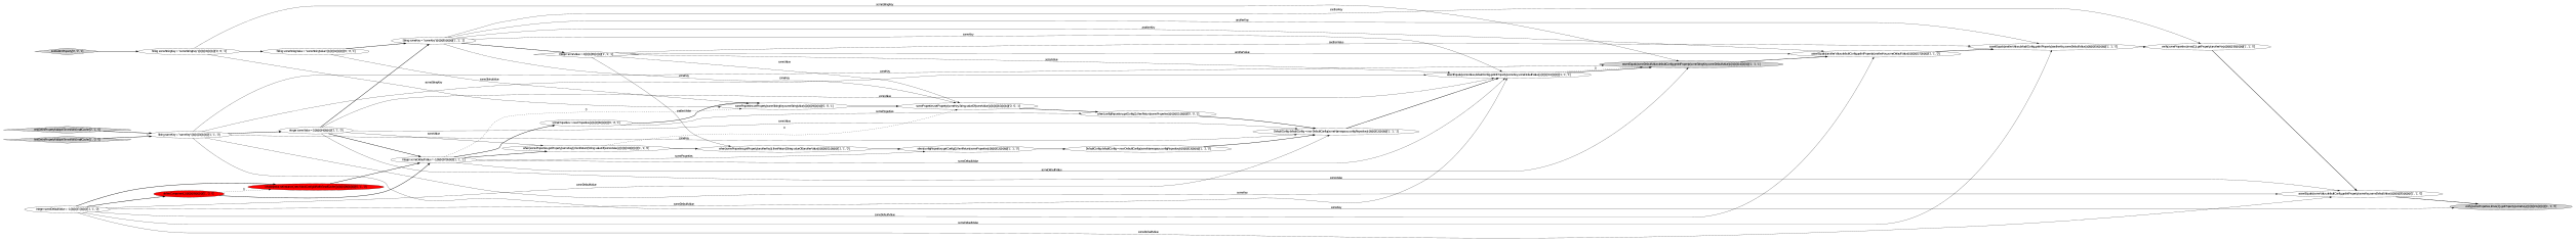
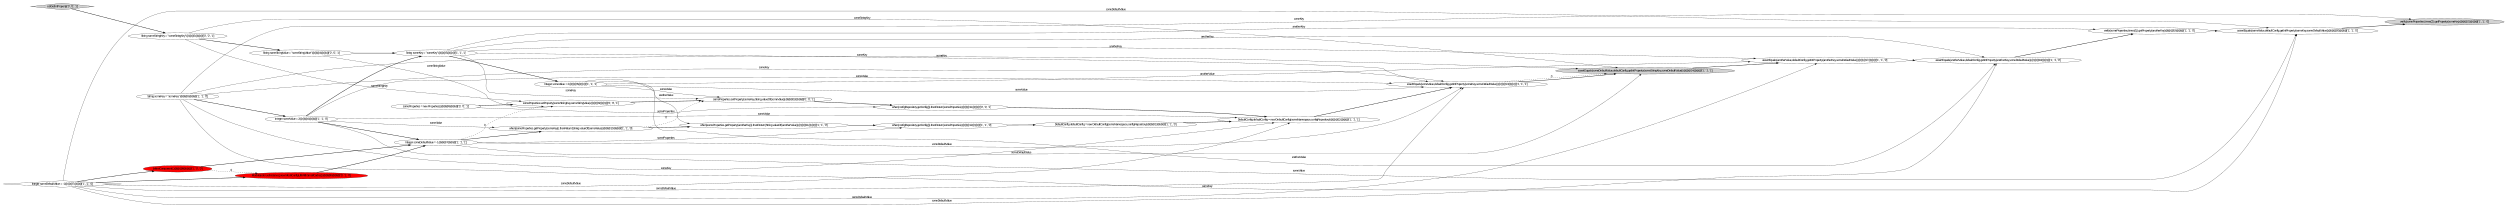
  digraph {
    fontname="Liberation Sans"
    rankdir=LR
    node [fillcolor=white fontname="Liberation Sans" shape=ellipse style=filled]
    edge [fontname="Liberation Sans" style=solid]
    n1 [label="assertEquals(someValue,defaultConfig.getIntProperty(someKey,someDefaultValue))@@@13@@@['1', '1', '1']"]
    n2 [fillcolor=lightgray label="assertEquals(someDefaultValue,defaultConfig.getIntProperty(someStringKey,someDefaultValue))@@@14@@@['1', '1', '1']"]
    n3 [label="assertEquals(anotherValue,defaultConfig.getIntProperty(anotherKey,someDefaultValue))@@@17@@@['1', '1', '0']"]
    n4 [label="verify(someProperties,times(1)).getProperty(anotherKey)@@@19@@@['1', '1', '0']"]
    n5 [label="assertEquals(someValue,defaultConfig.getIntProperty(someKey,someDefaultValue))@@@20@@@['1', '1', '0']"]
    n6 [fillcolor=lightgray label="verify(someProperties,times(2)).getProperty(someKey)@@@21@@@['1', '1', '0']"]
    n7 [label="String someKey = \"someKey\"@@@3@@@['1', '1', '0']"]
    n8 [label="Integer someValue = 2@@@4@@@['1', '1', '0']"]
    n9 [label="DefaultConfig defaultConfig = new DefaultConfig(someNamespace,configRepository)@@@12@@@['1', '1', '1']"]
    n10 [label="Integer someDefaultValue = -1@@@7@@@['1', '1', '1']"]
    n11 [label="when(someProperties.getProperty(someKey)).thenReturn(String.valueOf(someValue))@@@10@@@['1', '1', '0']"]
    n12 [label="String someKey = \"someKey\"@@@5@@@['1', '1', '1']"]
    n13 [label="someProperties.setProperty(someStringKey,someStringValue)@@@9@@@['0', '0', '1']"]
    n14 [label="someProperties.setProperty(someKey,String.valueOf(someValue))@@@10@@@['0', '0', '1']"]
    n15 [label="when(configRepository.getConfig()).thenReturn(someProperties)@@@11@@@['0', '0', '1']"]
    n16 [fillcolor=red label="defineComponent(,)@@@8@@@['1', '0', '0']"]
    n17 [fillcolor=red label="MockInjector.setInstance(,new MockConfigUtilWithSmallCache())@@@8@@@['0', '1', '0']"]
    n18 [label="when(configRepository.getConfig()).thenReturn(someProperties)@@@12@@@['1', '1', '0']"]
    n19 [label="someProperties = new Properties()@@@8@@@['0', '0', '1']"]
    n20 [label="assertEquals(anotherValue,defaultConfig.getIntProperty(anotherKey,someDefaultValue))@@@18@@@['1', '1', '0']"]
    n21 [label="when(someProperties.getProperty(anotherKey)).thenReturn(String.valueOf(anotherValue))@@@11@@@['1', '1', '0']"]
-   n22 [label="Integer someValue = 2@@@6@@@['1', '1', '1']" shape=diamond]
+   n22 [label="Integer someValue = 2@@@6@@@['1', '1', '1']"]
    n23 [label="String someStringKey = \"someStringKey\"@@@3@@@['0', '0', '1']"]
    n24 [label="String someStringValue = \"someStringValue\"@@@4@@@['0', '0', '1']"]
-   n25 [label="Integer someDefaultValue = -1@@@7@@@['1', '1', '0']"]
+   n25 [label="Integer someDefaultValue = -1@@@7@@@['1', '1', '0']" shape=diamond]
    n26 [label="DefaultConfig defaultConfig = new DefaultConfig(someNamespace,configRepository)@@@13@@@['1', '1', '0']"]
    n27 [fillcolor=lightgray label="testGetIntProperty['0', '0', '1']" shape=diamond]
-   n28 [fillcolor=lightgray label="testGetIntPropertyMultipleTimesWithSmallCache['1', '0', '0']" shape=diamond]
-   n29 [fillcolor=lightgray label="testGetIntPropertyMultipleTimesWithSmallCache['0', '1', '0']" shape=diamond]
    n1 -> n2 [style=bold]
    n1 -> n2 [label=0 style=dashed]
    n2 -> n3 [style=bold]
    n3 -> n20 [style=bold]
    n4 -> n5 [style=bold]
    n5 -> n6 [style=bold]
    n7 -> n1 [label=someKey]
    n7 -> n2 [label=someKey]
    n7 -> n5 [label=someKey]
    n7 -> n6 [label=someKey]
    n7 -> n8 [style=bold]
    n7 -> n9 [label=someKey]
    n8 -> n1 [label=someValue]
    n8 -> n5 [label=someValue]
    n8 -> n9 [label=someValue]
    n8 -> n10 [style=bold]
    n8 -> n11 [label=someValue]
    n8 -> n12 [style=bold]
    n9 -> n1 [style=bold]
    n10 -> n1 [label=someDefaultValue]
    n10 -> n2 [label=someDefaultValue]
    n10 -> n11 [style=bold]
    n10 -> n13 [label=0 style=dashed]
    n10 -> n18 [label=someProperties]
-   n10 -> n19 [style=bold]
    n11 -> n14 [label=0 style=dashed]
    n11 -> n21 [style=bold]
    n12 -> n1 [label=someKey]
    n12 -> n3 [label=anotherKey]
    n12 -> n4 [label=anotherKey]
    n12 -> n14 [label=someKey]
    n12 -> n20 [label=anotherKey]
    n12 -> n22 [style=bold]
    n13 -> n14 [style=bold]
    n14 -> n15 [style=bold]
    n15 -> n9 [style=bold]
    n16 -> n10 [style=bold]
    n16 -> n17 [label=0 style=dashed]
    n17 -> n10 [style=bold]
    n18 -> n26 [style=bold]
    n19 -> n13 [style=bold]
    n19 -> n15 [label=someProperties]
    n20 -> n4 [style=bold]
    n21 -> n18 [style=bold]
    n22 -> n1 [label=someValue]
    n22 -> n3 [label=anotherValue]
    n22 -> n14 [label=someValue]
    n22 -> n20 [label=anotherValue]
    n22 -> n21 [label=anotherValue]
    n23 -> n2 [label=someStringKey]
    n23 -> n13 [label=someStringKey]
    n23 -> n24 [style=bold]
    n24 -> n12 [style=bold]
    n24 -> n13 [label=someStringValue]
    n25 -> n1 [label=someDefaultValue]
    n25 -> n3 [label=someDefaultValue]
    n25 -> n5 [label=someDefaultValue]
    n25 -> n9 [label=someDefaultValue]
    n25 -> n16 [style=bold]
    n25 -> n17 [style=bold]
    n25 -> n20 [label=someDefaultValue]
    n26 -> n9 [style=bold]
    n27 -> n23 [style=bold]
-   n28 -> n7 [style=bold]
-   n29 -> n7 [style=bold]
  }
